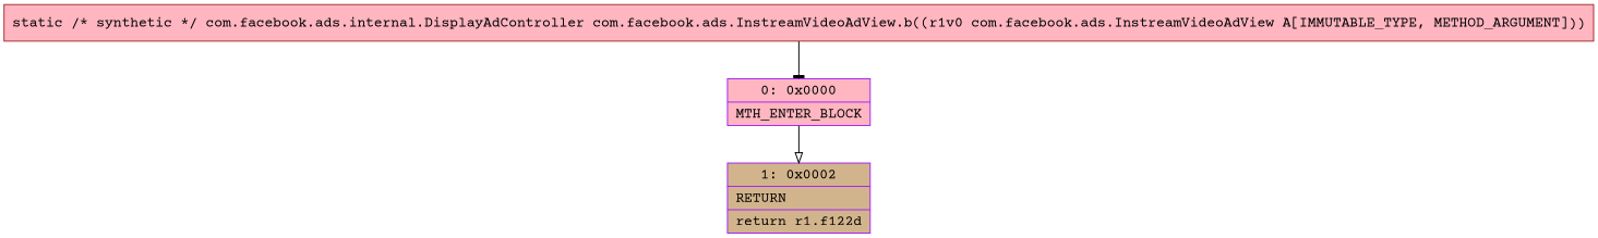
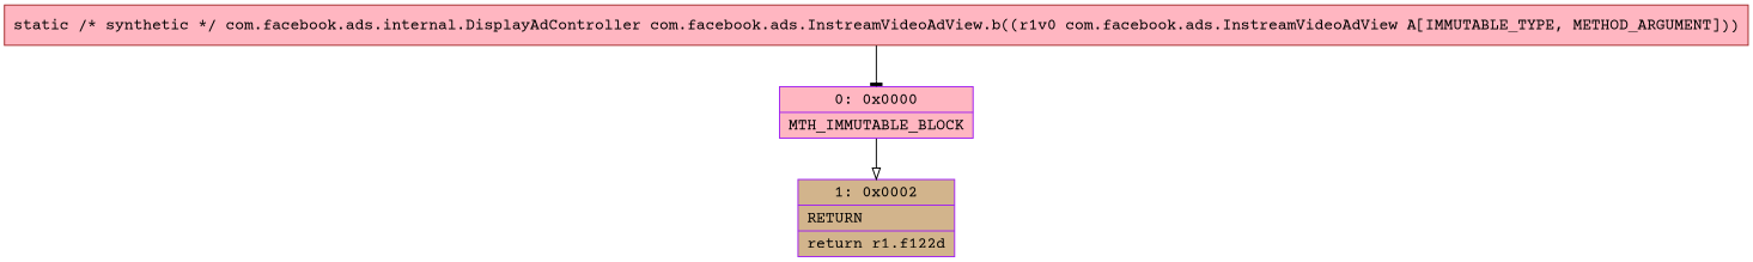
  digraph {
    fontname="Courier Prime"
    node [shape=record style=filled fillcolor=lightpink color=purple fontname="Courier Prime"]
    edge [fontname="Courier Prime"]
-   n1 [label="{0\:\ 0x0000|MTH_ENTER_BLOCK\l}"]
+   n1 [label="{0\:\ 0x0000|MTH_IMMUTABLE_BLOCK\l}"]
    n2 [label="{1\:\ 0x0002|RETURN\l|return r1.f122d\l}" fillcolor=tan]
    n3 [label="{static \/* synthetic *\/ com.facebook.ads.internal.DisplayAdController com.facebook.ads.InstreamVideoAdView.b((r1v0 com.facebook.ads.InstreamVideoAdView A[IMMUTABLE_TYPE, METHOD_ARGUMENT])) }" color=brown]
    n1 -> n2 [arrowhead=onormal]
    n3 -> n1 [arrowhead=tee]
  }
